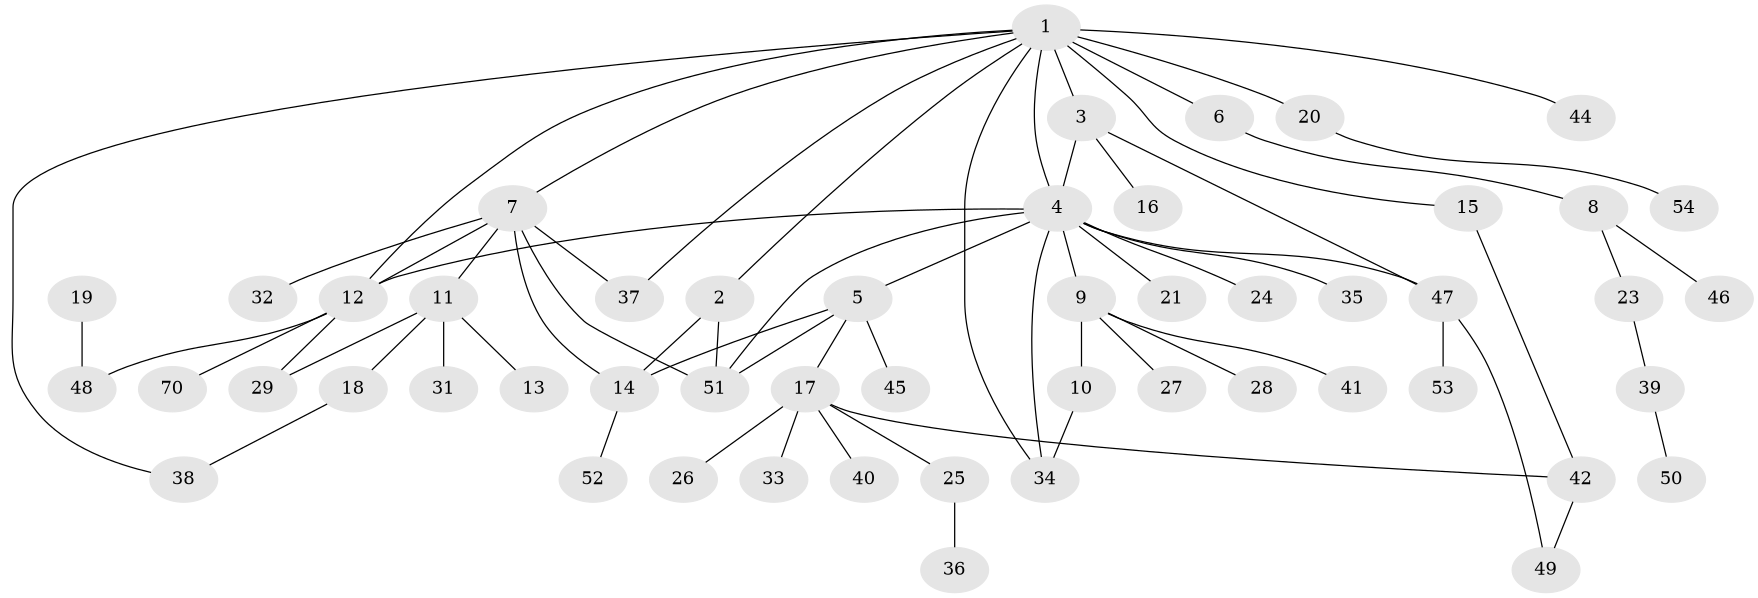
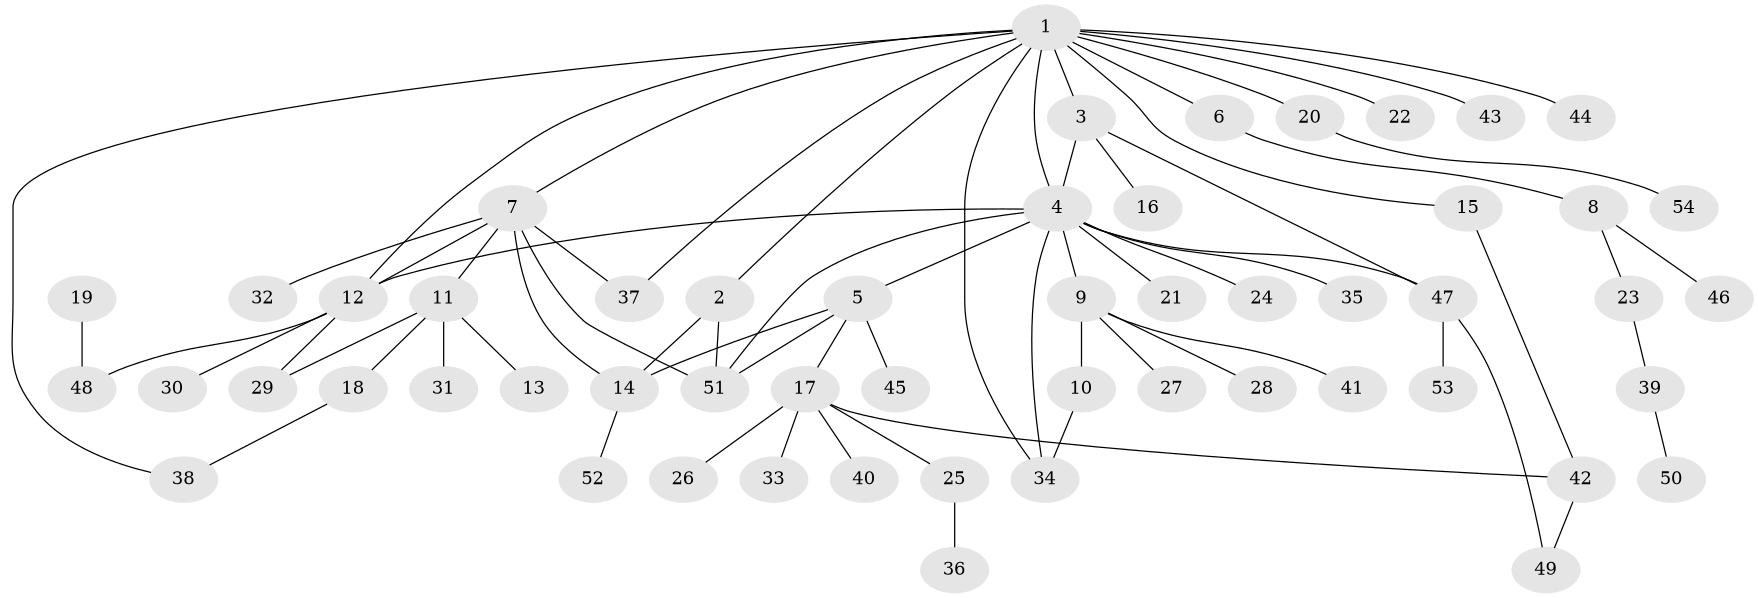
  graph {
    node [color=gray90 style=filled]
    1
    2
    3
    4
    6
    7
    12
    15
    20
+   22
    34
    37
    38
+   43
    44
    14
    51
    16
    47
    5
    9
    21
    24
    35
    8
    11
    32
    29
-   30 [label=70]
+   30
    48
    42
    54
    52
    49
    53
    17
    45
    10
    27
    28
    41
    25
    26
    33
    40
    23
    46
    13
    18
    31
    39
    19
    36
    50
    1 -- 2
    1 -- 3
    1 -- 4
    1 -- 6
    1 -- 7
    1 -- 12
    1 -- 15
    1 -- 20
+   1 -- 22
    1 -- 34
    1 -- 37
    1 -- 38
+   1 -- 43
    1 -- 44
    2 -- 14
    2 -- 51
    3 -- 4
    3 -- 16
    3 -- 47
    4 -- 12
    4 -- 34
    4 -- 51
    4 -- 47
    4 -- 5
    4 -- 9
    4 -- 21
    4 -- 24
    4 -- 35
    6 -- 8
    7 -- 12
    7 -- 37
    7 -- 14
    7 -- 51
    7 -- 11
    7 -- 32
    12 -- 29
    12 -- 30
    12 -- 48
    15 -- 42
    20 -- 54
    14 -- 52
    47 -- 49
    47 -- 53
    5 -- 14
    5 -- 51
    5 -- 17
    5 -- 45
    9 -- 10
    9 -- 27
    9 -- 28
    9 -- 41
    8 -- 23
    8 -- 46
    11 -- 29
    11 -- 13
    11 -- 18
    11 -- 31
    42 -- 49
    17 -- 42
    17 -- 25
    17 -- 26
    17 -- 33
    17 -- 40
    10 -- 34
    25 -- 36
    23 -- 39
    18 -- 38
    39 -- 50
    19 -- 48
  }
